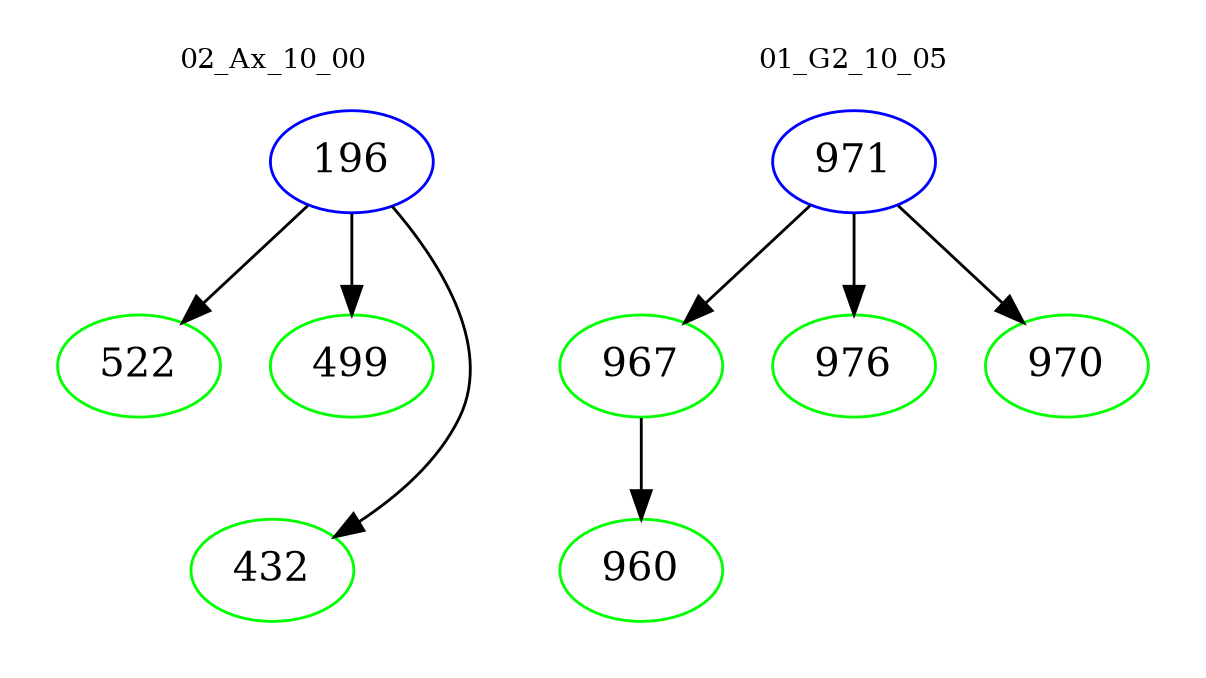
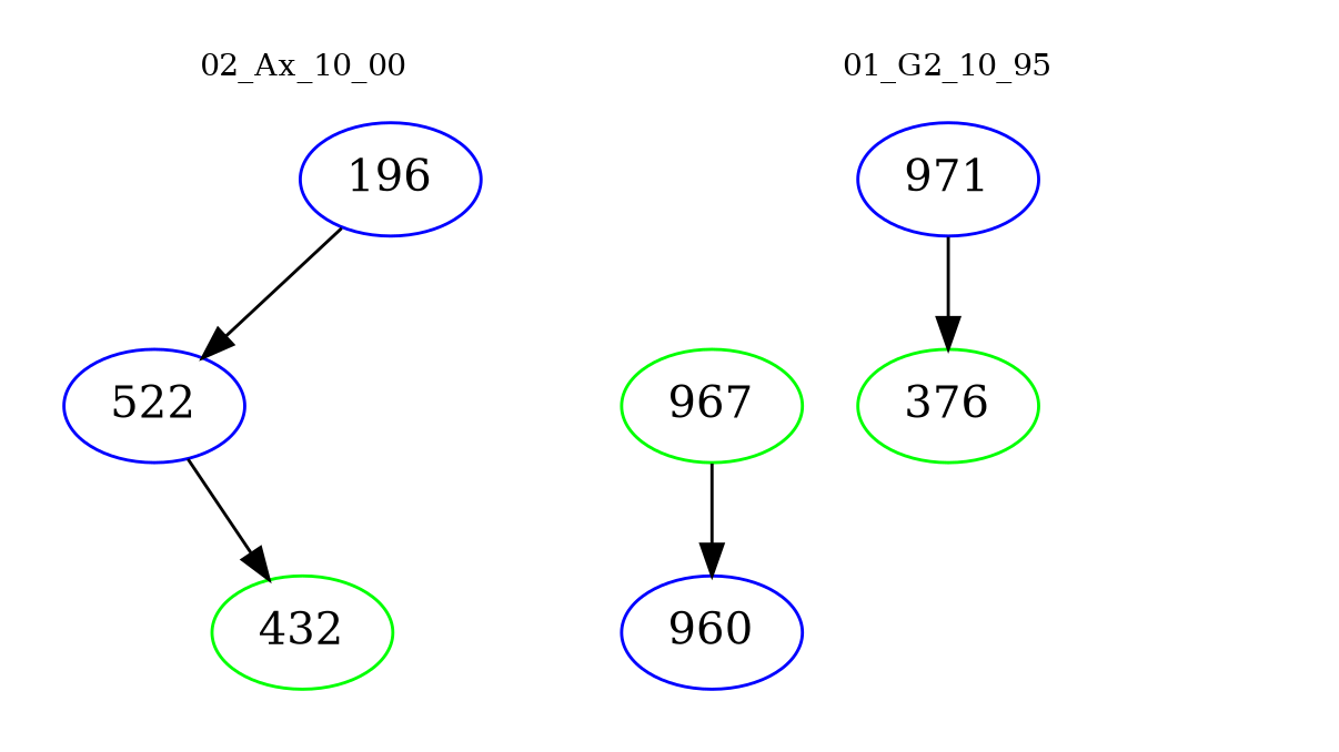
  digraph {
    node [color=green]
    edge [color=black]
    n1 [color=blue label=196]
-   n2 [label=522]
-   n3 [label=499]
+   n2 [color=blue label=522]
    n4 [label=432]
    n5 [color=blue label=971]
    n6 [label=967]
-   n7 [label=976]
-   n8 [label=970]
-   n9 [label=960]
+   n7 [label=376]
+   n9 [color=blue label=960]
    subgraph cluster_1 {
      color=white
      fontsize=10
      label="02_Ax_10_00"
      n1
      n2
-     n3
      n4
    }
    subgraph cluster_2 {
      color=white
      fontsize=10
-     label="01_G2_10_05"
+     label="01_G2_10_95"
      n5
      n6
      n7
-     n8
      n9
    }
    n1 -> n2
-   n1 -> n3
-   n1 -> n4
-   n5 -> n6
+   n2 -> n4
    n5 -> n7
-   n5 -> n8
    n6 -> n9
  }
